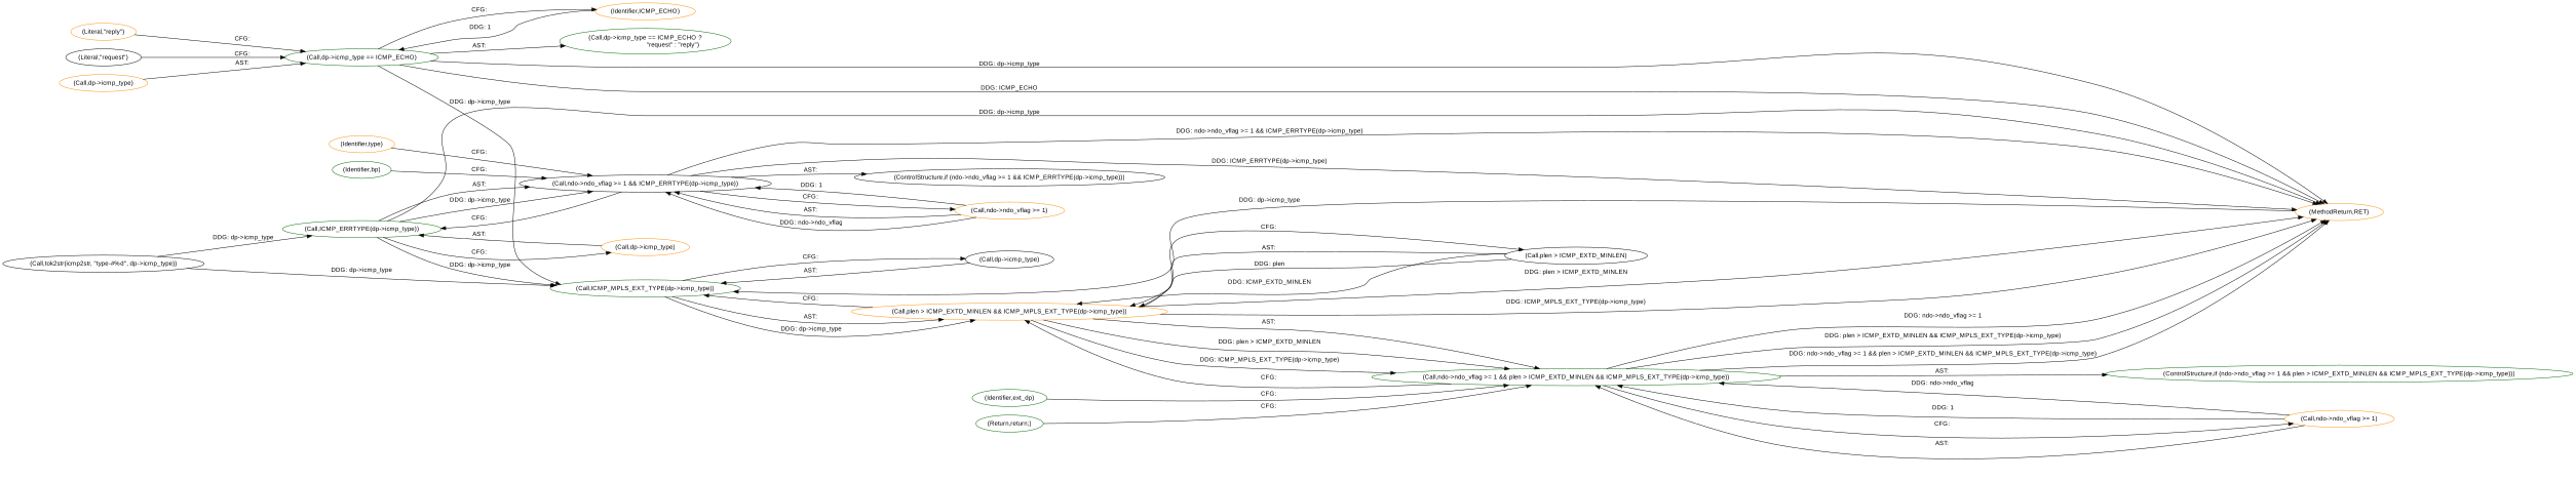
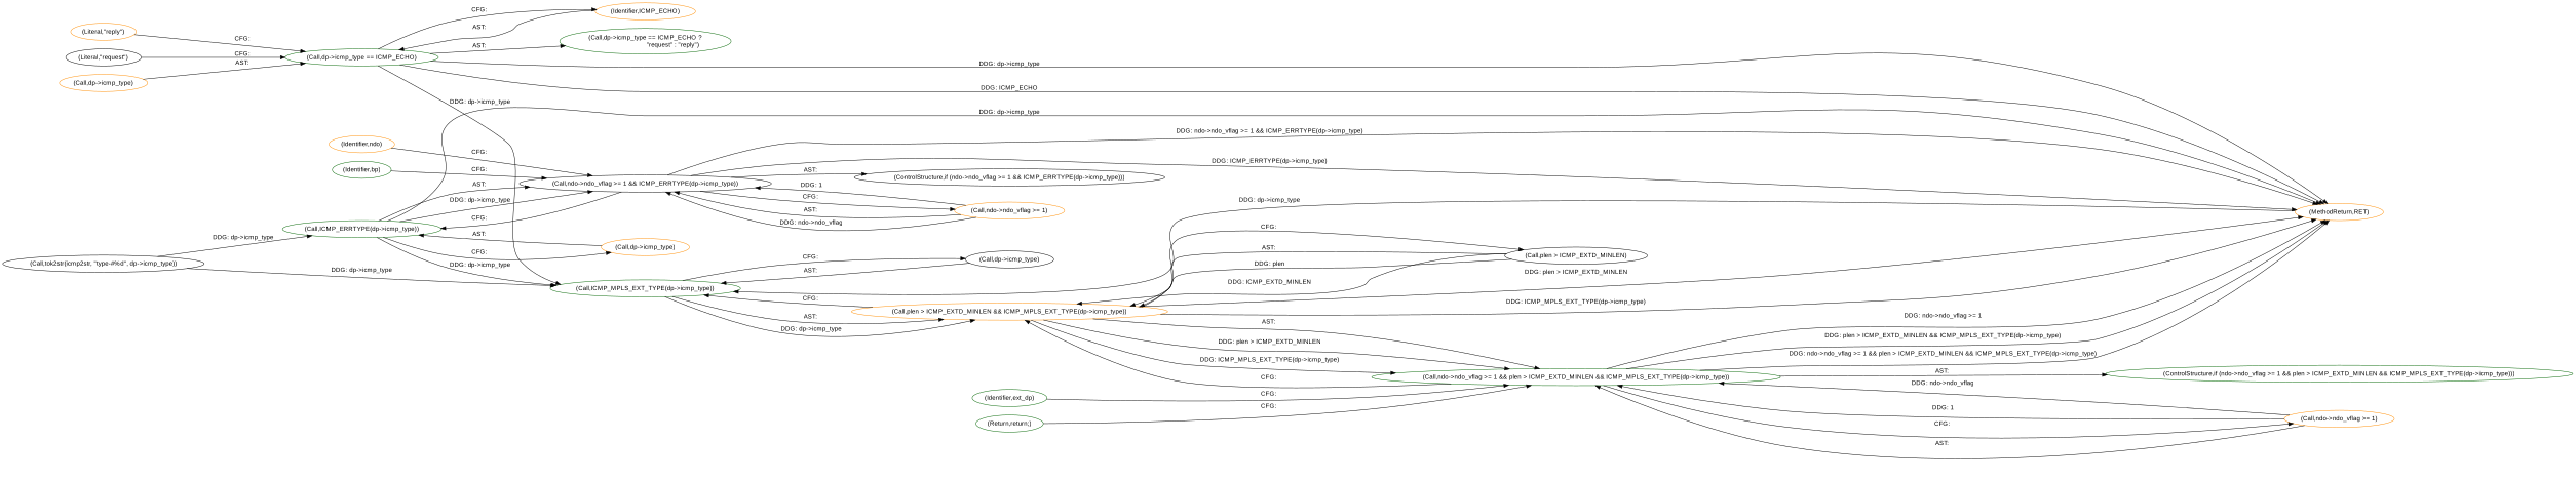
  digraph {
    fontname="Liberation Sans"
    rankdir=LR
    node [color=darkgreen fontname="Liberation Sans"]
    edge [fontname="Liberation Sans"]
    n1 [label="(Call,dp->icmp_type == ICMP_ECHO)"]
    n2 [label="(Call,ICMP_MPLS_EXT_TYPE(dp->icmp_type))"]
    n3 [label="(Call,dp->icmp_type == ICMP_ECHO ?\n                               \"request\" : \"reply\")"]
    n4 [color=darkorange label="(MethodReturn,RET)"]
    n5 [color=darkorange label="(Identifier,ICMP_ECHO)"]
    n6 [label="(Call,ICMP_ERRTYPE(dp->icmp_type))"]
    n7 [color=black label="(Call,ndo->ndo_vflag >= 1 && ICMP_ERRTYPE(dp->icmp_type))"]
    n8 [color=darkorange label="(Call,dp->icmp_type)"]
    n9 [color=darkorange label="(Call,plen > ICMP_EXTD_MINLEN && ICMP_MPLS_EXT_TYPE(dp->icmp_type))"]
    n10 [color=black label="(Call,dp->icmp_type)"]
    n11 [color=darkorange label="(Call,ndo->ndo_vflag >= 1)"]
    n12 [color=black label="(ControlStructure,if (ndo->ndo_vflag >= 1 && ICMP_ERRTYPE(dp->icmp_type)))"]
    n13 [label="(Call,ndo->ndo_vflag >= 1 && plen > ICMP_EXTD_MINLEN && ICMP_MPLS_EXT_TYPE(dp->icmp_type))"]
    n14 [color=black label="(Call,plen > ICMP_EXTD_MINLEN)"]
    n15 [label="(ControlStructure,if (ndo->ndo_vflag >= 1 && plen > ICMP_EXTD_MINLEN && ICMP_MPLS_EXT_TYPE(dp->icmp_type)))"]
    n16 [color=darkorange label="(Call,ndo->ndo_vflag >= 1)"]
-   n17 [color=darkorange label="(Identifier,type)"]
+   n17 [color=darkorange label="(Identifier,ndo)"]
    n18 [color=black label="(Literal,\"request\")"]
    n19 [color=darkorange label="(Call,dp->icmp_type)"]
    n20 [label="(Identifier,bp)"]
    n21 [color=black label="(Call,tok2str(icmp2str, \"type-#%d\", dp->icmp_type))"]
    n22 [label="(Identifier,ext_dp)"]
    n23 [color=darkorange label="(Literal,\"reply\")"]
    n24 [label="(Return,return;)"]
    n1 -> n2 [label="DDG: dp->icmp_type"]
    n1 -> n3 [label="AST: "]
    n1 -> n4 [label="DDG: dp->icmp_type"]
    n1 -> n4 [label="DDG: ICMP_ECHO"]
    n1 -> n5 [label="CFG: "]
    n2 -> n9 [label="AST: "]
    n2 -> n9 [label="DDG: dp->icmp_type"]
    n2 -> n10 [label="CFG: "]
    n4 -> n2 [label="DDG: dp->icmp_type"]
-   n5 -> n1 [label="DDG: 1"]
+   n5 -> n1 [label="AST: "]
    n6 -> n2 [label="DDG: dp->icmp_type"]
    n6 -> n4 [label="DDG: dp->icmp_type"]
    n6 -> n7 [label="AST: "]
    n6 -> n7 [label="DDG: dp->icmp_type"]
    n6 -> n8 [label="CFG: "]
    n7 -> n4 [label="DDG: ndo->ndo_vflag >= 1 && ICMP_ERRTYPE(dp->icmp_type)"]
    n7 -> n4 [label="DDG: ICMP_ERRTYPE(dp->icmp_type)"]
    n7 -> n6 [label="CFG: "]
    n7 -> n11 [label="CFG: "]
    n7 -> n12 [label="AST: "]
    n8 -> n6 [label="AST: "]
    n9 -> n2 [label="CFG: "]
    n9 -> n4 [label="DDG: plen > ICMP_EXTD_MINLEN"]
    n9 -> n4 [label="DDG: ICMP_MPLS_EXT_TYPE(dp->icmp_type)"]
    n9 -> n13 [label="AST: "]
    n9 -> n13 [label="DDG: plen > ICMP_EXTD_MINLEN"]
    n9 -> n13 [label="DDG: ICMP_MPLS_EXT_TYPE(dp->icmp_type)"]
    n9 -> n14 [label="CFG: "]
    n10 -> n2 [label="AST: "]
    n11 -> n7 [label="AST: "]
    n11 -> n7 [label="DDG: ndo->ndo_vflag"]
    n11 -> n7 [label="DDG: 1"]
    n13 -> n4 [label="DDG: ndo->ndo_vflag >= 1"]
    n13 -> n4 [label="DDG: plen > ICMP_EXTD_MINLEN && ICMP_MPLS_EXT_TYPE(dp->icmp_type)"]
    n13 -> n4 [label="DDG: ndo->ndo_vflag >= 1 && plen > ICMP_EXTD_MINLEN && ICMP_MPLS_EXT_TYPE(dp->icmp_type)"]
    n13 -> n9 [label="CFG: "]
    n13 -> n15 [label="AST: "]
    n13 -> n16 [label="CFG: "]
    n14 -> n9 [label="AST: "]
    n14 -> n9 [label="DDG: plen"]
    n14 -> n9 [label="DDG: ICMP_EXTD_MINLEN"]
    n16 -> n13 [label="AST: "]
    n16 -> n13 [label="DDG: ndo->ndo_vflag"]
    n16 -> n13 [label="DDG: 1"]
    n17 -> n7 [label="CFG: "]
    n18 -> n1 [label="CFG: "]
    n19 -> n1 [label="AST: "]
    n20 -> n7 [label="CFG: "]
    n21 -> n2 [label="DDG: dp->icmp_type"]
    n21 -> n6 [label="DDG: dp->icmp_type"]
    n22 -> n13 [label="CFG: "]
    n23 -> n1 [label="CFG: "]
    n24 -> n13 [label="CFG: "]
  }
